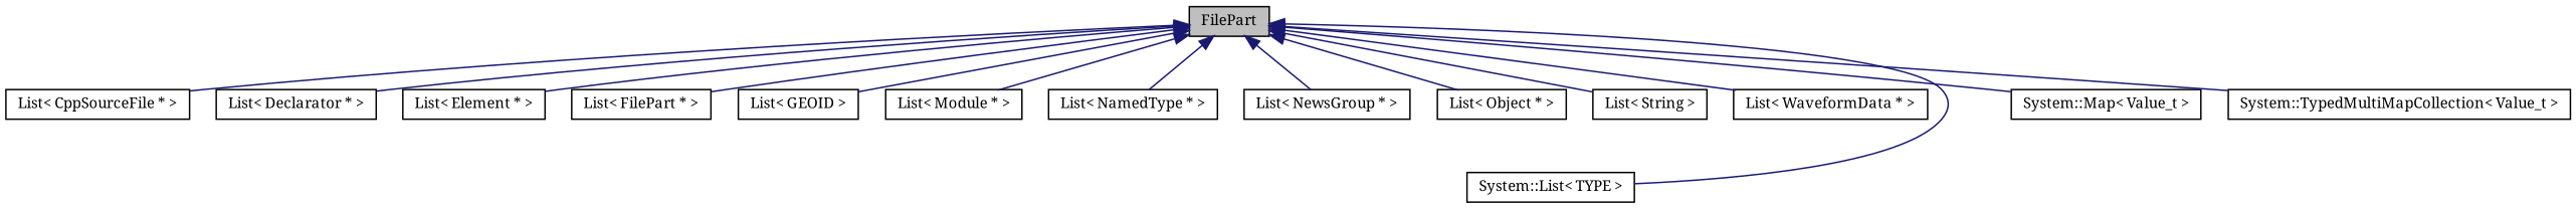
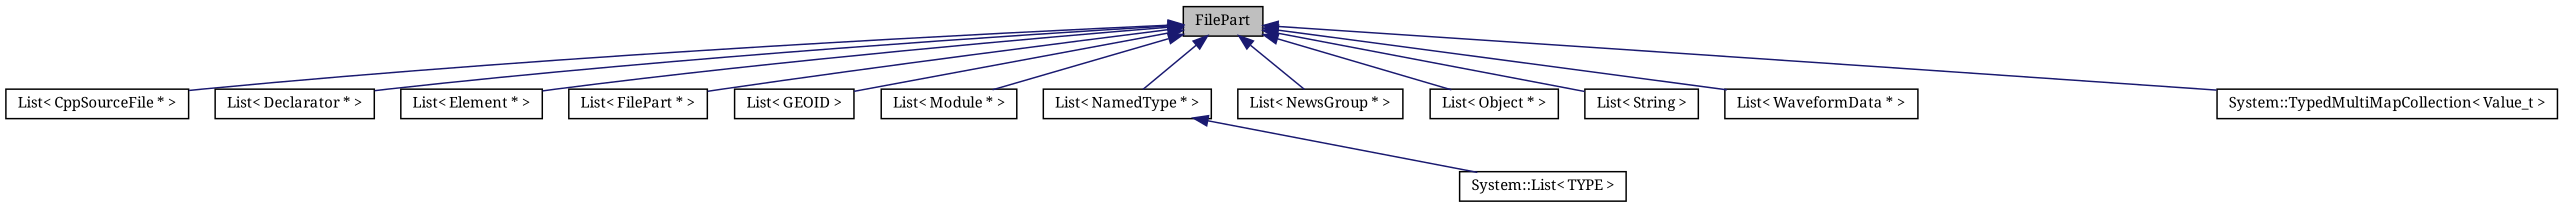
  digraph {
    fontname="Noto Serif"
    rankdir=TB
    node [color=black fillcolor=white fontname="Noto Serif" fontsize=10 shape=record style=filled]
    edge [color=midnightblue dir=back fontname="Noto Serif" fontsize=10 labelfontname=Helvetica labelfontsize=10 style=solid]
    n1 [fillcolor=grey75 fontcolor=black height=0.2 label=FilePart width=0.4]
    n2 [height=0.2 label="List\< CppSourceFile * \>" width=0.4]
    n3 [height=0.2 label="List\< Declarator * \>" width=0.4]
    n4 [height=0.2 label="List\< Element * \>" width=0.4]
    n5 [height=0.2 label="List\< FilePart * \>" width=0.4]
    n6 [height=0.2 label="List\< GEOID \>" width=0.4]
    n7 [height=0.2 label="List\< Module * \>" width=0.4]
    n8 [height=0.2 label="List\< NamedType * \>" width=0.4]
    n9 [height=0.2 label="List\< NewsGroup * \>" width=0.4]
    n10 [height=0.2 label="List\< Object * \>" width=0.4]
    n11 [height=0.2 label="List\< String \>" width=0.4]
    n12 [height=0.2 label="List\< WaveformData * \>" width=0.4]
    n13 [height=0.2 label="System::List\< TYPE \>" width=0.4]
-   n14 [height=0.2 label="System::Map\< Value_t \>" width=0.4]
    n15 [height=0.2 label="System::TypedMultiMapCollection\< Value_t \>" width=0.4]
    n1 -> n2
    n1 -> n3
    n1 -> n4
    n1 -> n5
    n1 -> n6
    n1 -> n7
    n1 -> n8
    n1 -> n9
    n1 -> n10
    n1 -> n11
    n1 -> n12
-   n1 -> n13
-   n1 -> n14
+   n8 -> n13
    n1 -> n15
  }
